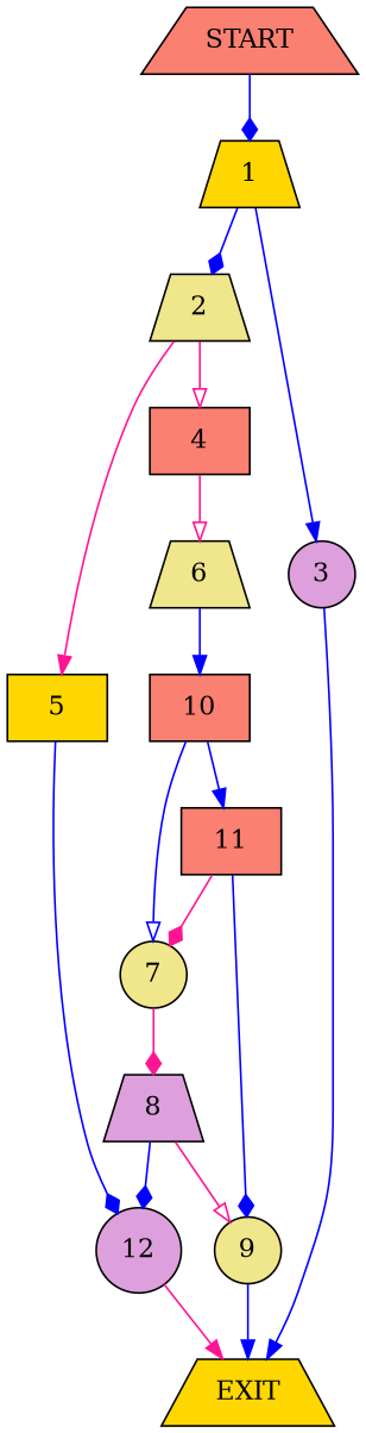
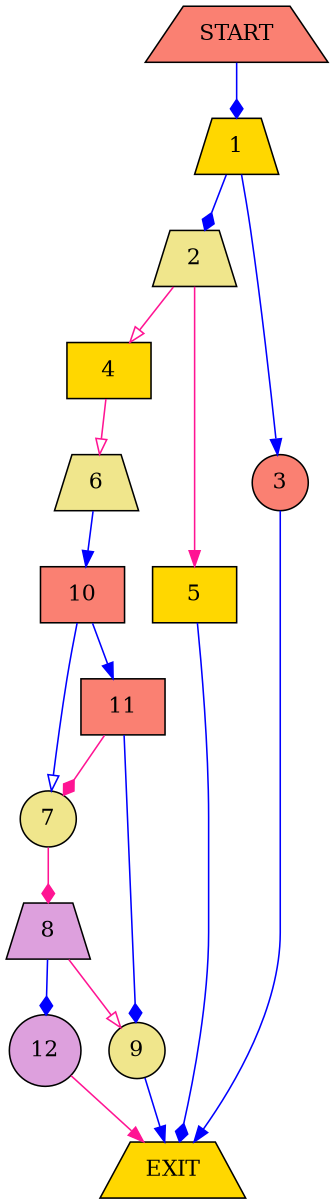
  digraph {
    node [fillcolor=salmon shape=trapezium style=filled]
    edge [arrowhead=diamond color=blue]
    n1 [label=START]
    1 [fillcolor=gold]
    2 [fillcolor=khaki]
-   3 [fillcolor=plum shape=circle]
+   3 [shape=circle]
    n5 [fillcolor=gold label=EXIT]
-   4 [shape=box]
+   4 [fillcolor=gold shape=box]
    5 [fillcolor=gold shape=box]
    6 [fillcolor=khaki]
    10 [shape=box]
    7 [fillcolor=khaki shape=circle]
    8 [fillcolor=plum]
    11 [shape=box]
    9 [fillcolor=khaki shape=circle]
    12 [fillcolor=plum shape=circle]
    n1 -> 1
    1 -> 2
    1 -> 3 [arrowhead=normal]
    2 -> 4 [arrowhead=onormal color=deeppink]
    2 -> 5 [arrowhead=normal color=deeppink]
    3 -> n5 [arrowhead=normal]
    4 -> 6 [arrowhead=onormal color=deeppink]
-   5 -> 12
+   5 -> n5
    6 -> 10 [arrowhead=normal]
    10 -> 7 [arrowhead=onormal]
    10 -> 11 [arrowhead=normal]
    7 -> 8 [color=deeppink]
    8 -> 9 [arrowhead=onormal color=deeppink]
    8 -> 12
    11 -> 7 [color=deeppink]
    11 -> 9
    9 -> n5 [arrowhead=normal]
    12 -> n5 [arrowhead=normal color=deeppink]
  }
